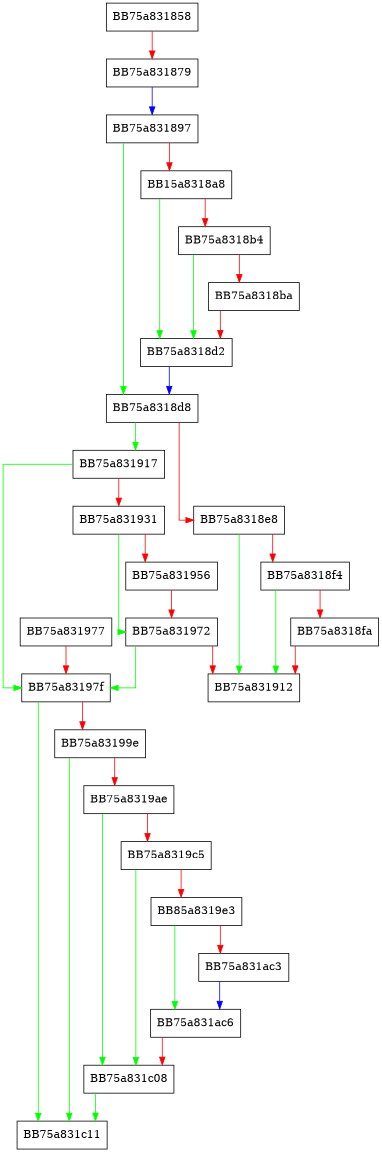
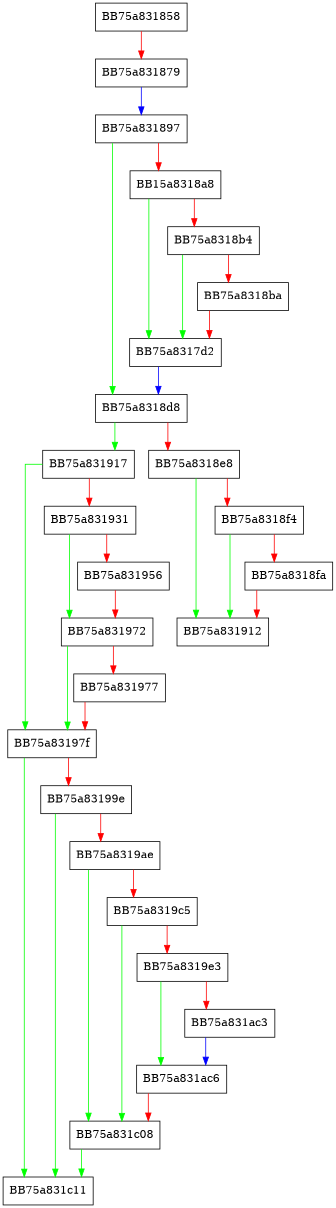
  digraph {
    splines=ortho
    node [shape=box]
    edge [color=red]
    BB75a831858
    BB75a831879
    BB75a831897
    BB75a8318d8
    n5 [label=BB15a8318a8]
    BB75a831917
    BB75a8318e8
-   BB75a8318d2
+   BB75a8318d2 [label=BB75a8317d2]
    BB75a8318b4
    BB75a83197f
    BB75a831931
    BB75a831912
    BB75a8318f4
    BB75a8318ba
    BB75a831c11
    BB75a83199e
    BB75a831972
    BB75a831956
    BB75a8318fa
    BB75a8319ae
    BB75a831977
    BB75a831c08
    BB75a8319c5
-   BB75a8319e3 [label=BB85a8319e3]
+   BB75a8319e3
    BB75a831ac6
    BB75a831ac3
    BB75a831858 -> BB75a831879
    BB75a831879 -> BB75a831897 [color=blue]
    BB75a831897 -> BB75a8318d8 [color=green]
    BB75a831897 -> n5
    BB75a8318d8 -> BB75a831917 [color=green]
    BB75a8318d8 -> BB75a8318e8
    n5 -> BB75a8318d2 [color=green]
    n5 -> BB75a8318b4
    BB75a831917 -> BB75a83197f [color=green]
    BB75a831917 -> BB75a831931
    BB75a8318e8 -> BB75a831912 [color=green]
    BB75a8318e8 -> BB75a8318f4
    BB75a8318d2 -> BB75a8318d8 [color=blue]
    BB75a8318b4 -> BB75a8318d2 [color=green]
    BB75a8318b4 -> BB75a8318ba
    BB75a83197f -> BB75a831c11 [color=green]
    BB75a83197f -> BB75a83199e
    BB75a831931 -> BB75a831972 [color=green]
    BB75a831931 -> BB75a831956
    BB75a8318f4 -> BB75a831912 [color=green]
    BB75a8318f4 -> BB75a8318fa
    BB75a8318ba -> BB75a8318d2
    BB75a83199e -> BB75a831c11 [color=green]
    BB75a83199e -> BB75a8319ae
    BB75a831972 -> BB75a83197f [color=green]
-   BB75a831972 -> BB75a831912
+   BB75a831972 -> BB75a831977
    BB75a831956 -> BB75a831972
    BB75a8318fa -> BB75a831912
    BB75a8319ae -> BB75a831c08 [color=green]
    BB75a8319ae -> BB75a8319c5
    BB75a831977 -> BB75a83197f
    BB75a831c08 -> BB75a831c11 [color=green]
    BB75a8319c5 -> BB75a831c08 [color=green]
    BB75a8319c5 -> BB75a8319e3
    BB75a8319e3 -> BB75a831ac6 [color=green]
    BB75a8319e3 -> BB75a831ac3
    BB75a831ac6 -> BB75a831c08
    BB75a831ac3 -> BB75a831ac6 [color=blue]
  }
